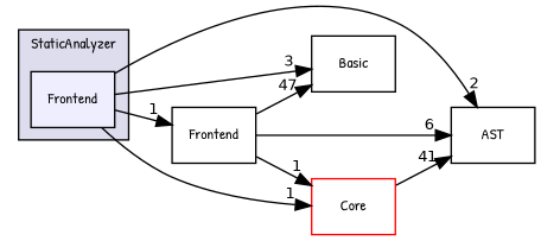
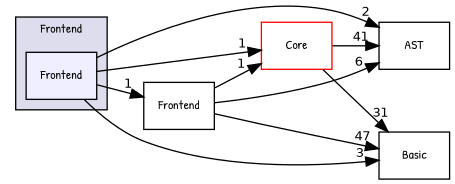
  digraph {
    compound=true
    fontname="Patrick Hand"
    rankdir=LR
    node [fontname="Patrick Hand" fontsize=10 shape=box]
    edge [fontname="Patrick Hand" headlabel=1 labeldistance=1.5 labelfontname=Helvetica labelfontsize=10]
    n1 [fillcolor="#eeeeff" label=Frontend pencolor=black style=filled]
    n2 [label=AST]
    n3 [label=Basic]
    n4 [label=Frontend]
    n5 [color=red label=Core]
    subgraph cluster_1 {
      bgcolor="#ddddee"
      fontsize=10
-     label=StaticAnalyzer
+     label=Frontend
      pencolor=black
      n1
    }
    n1 -> n2 [headlabel=2]
    n1 -> n3 [headlabel=3]
    n1 -> n4
    n1 -> n5
    n4 -> n2 [headlabel=6]
    n4 -> n3 [headlabel=47]
    n4 -> n5
    n5 -> n2 [headlabel=41]
+   n5 -> n3 [headlabel=31]
  }
